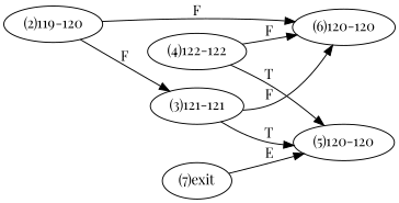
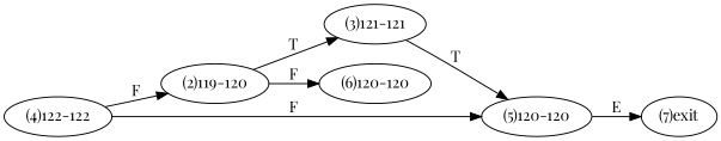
  digraph {
    fontname="Playfair Display"
    rankdir=LR
    node [fontname="Playfair Display"]
    edge [fontname="Playfair Display"]
    n1 [label="(2)119-120"]
    n2 [label="(3)121-121"]
    n3 [label="(6)120-120"]
    n4 [label="(5)120-120"]
    n5 [label="(4)122-122"]
    n6 [label="(7)exit"]
-   n1 -> n2 [label=F]
+   n1 -> n2 [label=T]
    n1 -> n3 [label=F]
-   n2 -> n3 [label=F]
    n2 -> n4 [label=T]
-   n6 -> n4 [label=E]
-   n5 -> n3 [label=F]
-   n5 -> n4 [label=T]
+   n4 -> n6 [label=E]
+   n5 -> n1 [label=F]
+   n5 -> n4 [label=F]
  }
